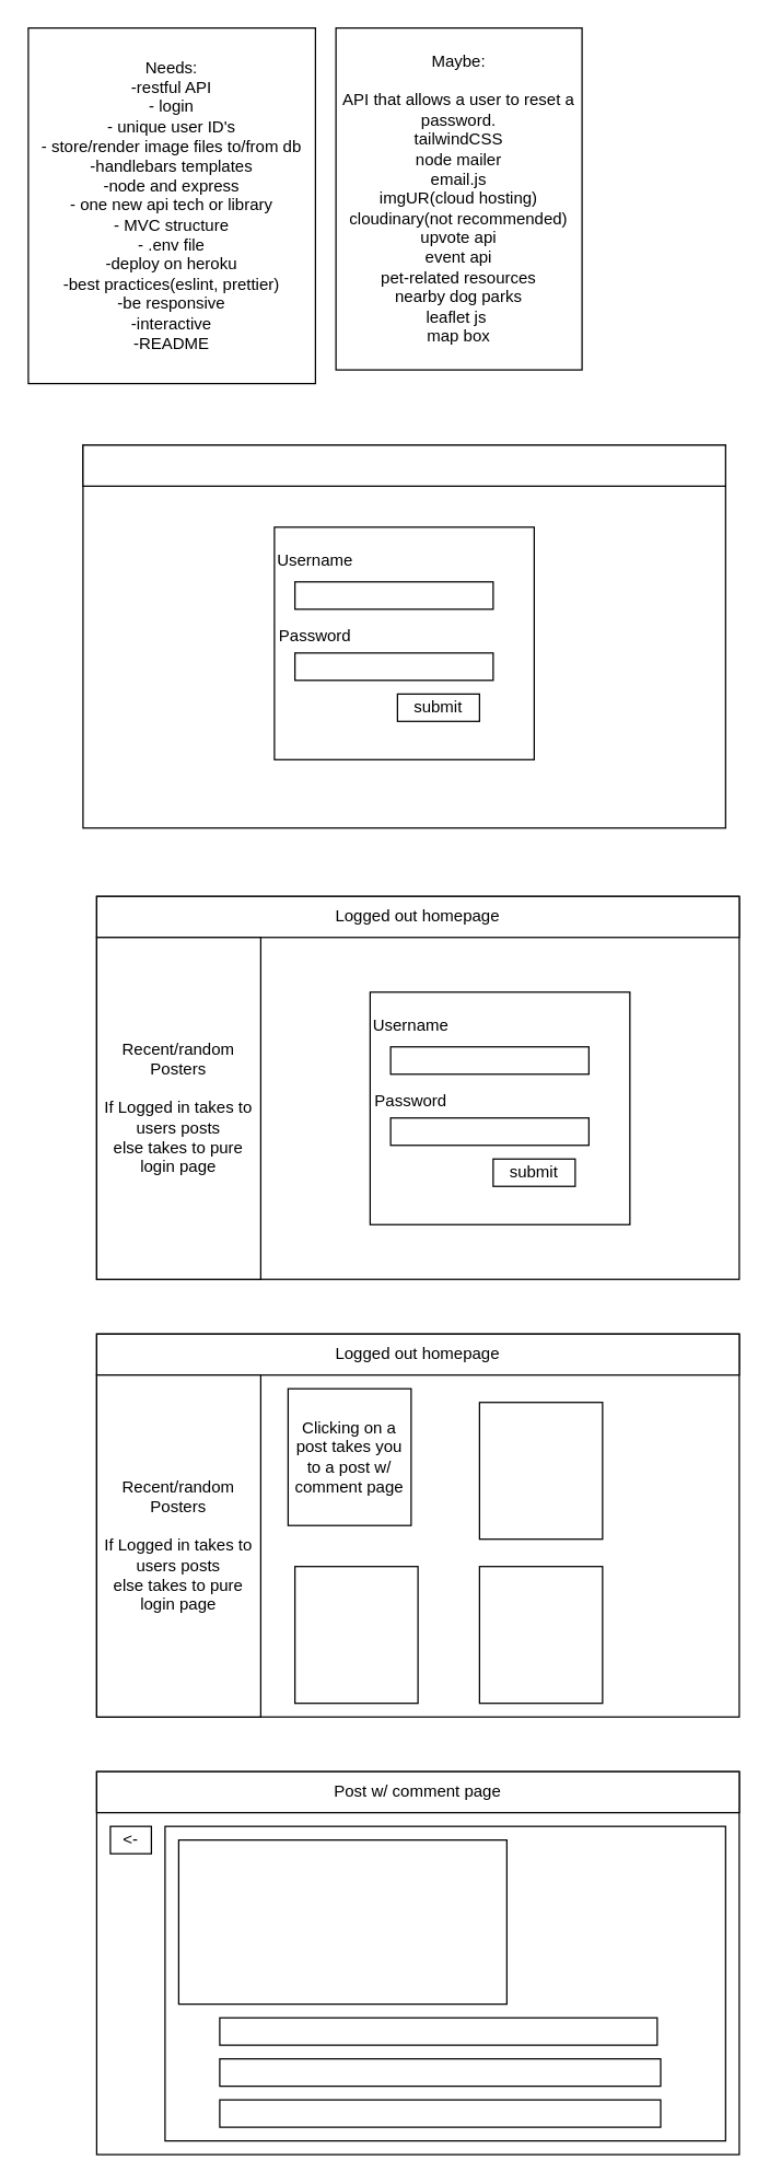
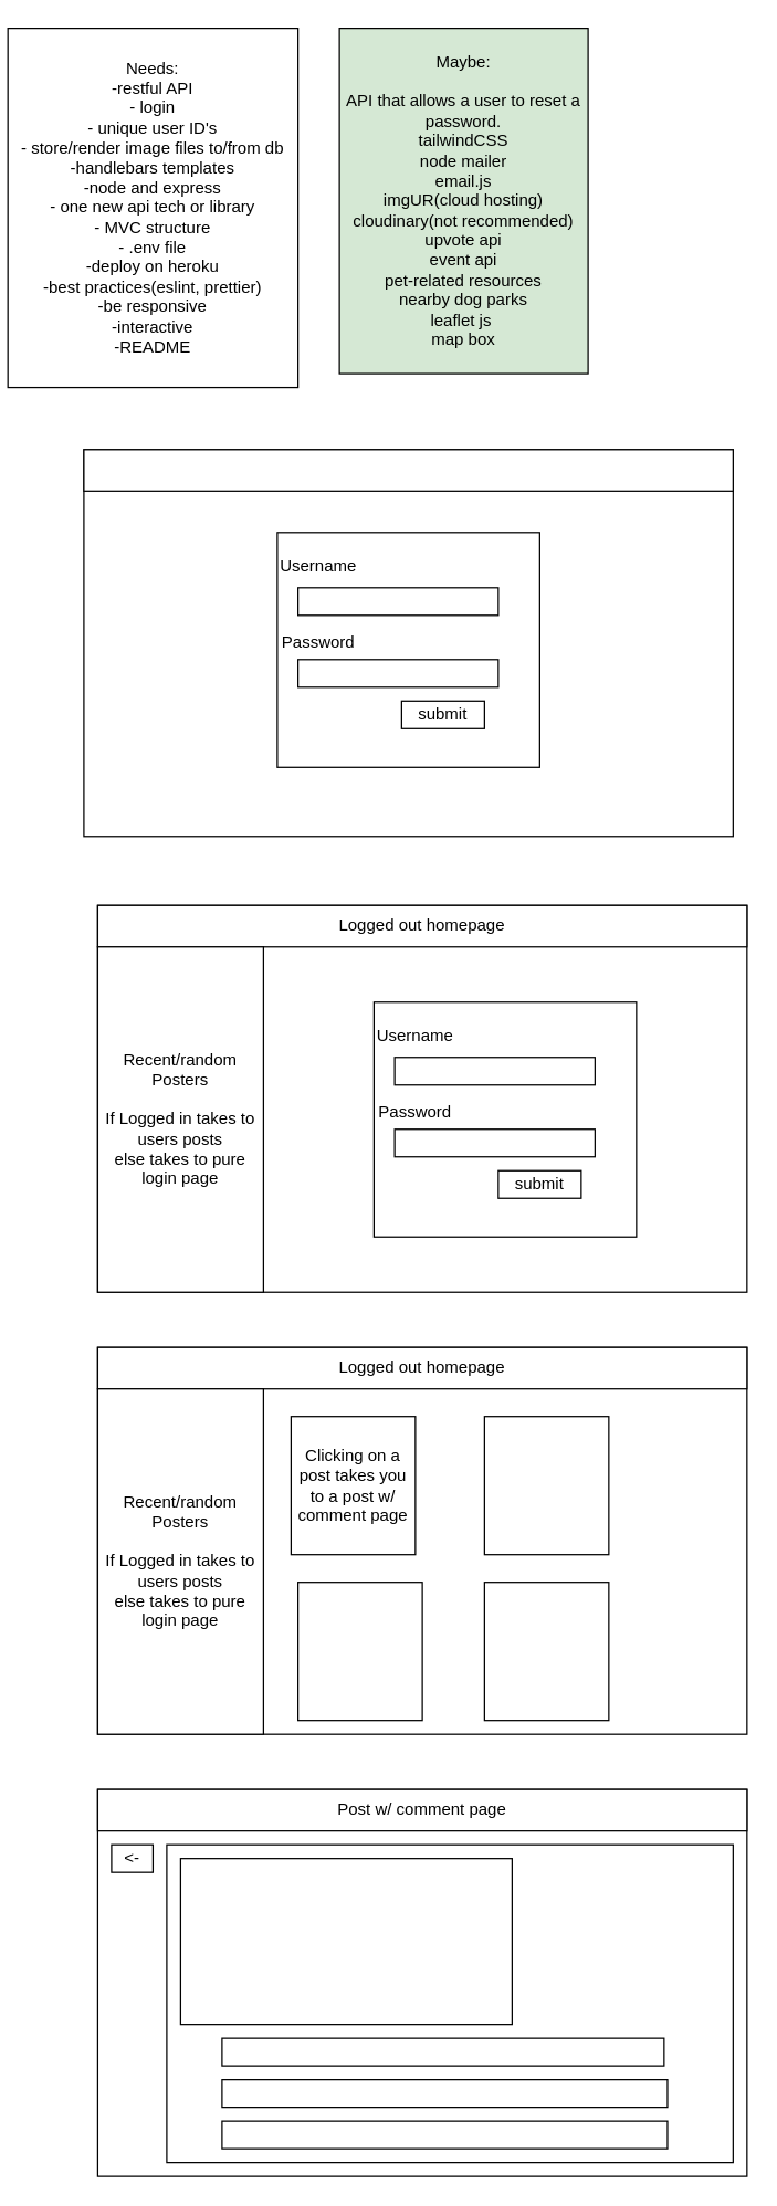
  <mxCell id="0" />
  <mxCell id="1" parent="0" />
  <mxCell id="2" value="" style="rounded=0;whiteSpace=wrap;html=1;" vertex="1" parent="1"><mxGeometry x="70" y="1295" width="470" height="280" as="geometry" /></mxCell>
- <mxCell id="3" value="Needs:&lt;br&gt;-restful API&lt;br&gt;- login&lt;br&gt;- unique user ID's&lt;br&gt;- store/render image files to/from db&lt;br&gt;-handlebars templates&lt;br&gt;-node and express&lt;br&gt;- one new api tech or library&lt;br&gt;- MVC structure&lt;br&gt;- .env file&lt;br&gt;-deploy on heroku&lt;br&gt;-best practices(eslint, prettier)&lt;br&gt;-be responsive&lt;br&gt;-interactive&lt;br&gt;-README" style="rounded=0;whiteSpace=wrap;html=1;" parent="1" vertex="1"><mxGeometry x="20" y="20" width="210" height="260" as="geometry" /></mxCell>
- <mxCell id="4" value="Maybe:&lt;br&gt;&lt;br&gt;API that allows a user to reset a password.&lt;br&gt;tailwindCSS&lt;br&gt;node mailer&lt;br&gt;email.js&lt;br&gt;imgUR(cloud hosting)&lt;br&gt;cloudinary(not recommended)&lt;br&gt;upvote api&lt;br&gt;event api&lt;br&gt;pet-related resources&lt;br&gt;nearby dog parks&lt;br&gt;leaflet js&amp;nbsp;&lt;br&gt;map box" style="rounded=0;whiteSpace=wrap;html=1;" parent="1" vertex="1"><mxGeometry x="245" y="20" width="180" height="250" as="geometry" /></mxCell>
+ <mxCell id="3" value="Needs:&lt;br&gt;-restful API&lt;br&gt;- login&lt;br&gt;- unique user ID's&lt;br&gt;- store/render image files to/from db&lt;br&gt;-handlebars templates&lt;br&gt;-node and express&lt;br&gt;- one new api tech or library&lt;br&gt;- MVC structure&lt;br&gt;- .env file&lt;br&gt;-deploy on heroku&lt;br&gt;-best practices(eslint, prettier)&lt;br&gt;-be responsive&lt;br&gt;-interactive&lt;br&gt;-README" style="rounded=0;whiteSpace=wrap;html=1;" parent="1" vertex="1"><mxGeometry x="5" y="20" width="210" height="260" as="geometry" /></mxCell>
+ <mxCell id="4" value="Maybe:&lt;br&gt;&lt;br&gt;API that allows a user to reset a password.&lt;br&gt;tailwindCSS&lt;br&gt;node mailer&lt;br&gt;email.js&lt;br&gt;imgUR(cloud hosting)&lt;br&gt;cloudinary(not recommended)&lt;br&gt;upvote api&lt;br&gt;event api&lt;br&gt;pet-related resources&lt;br&gt;nearby dog parks&lt;br&gt;leaflet js&amp;nbsp;&lt;br&gt;map box" style="rounded=0;whiteSpace=wrap;html=1;fillColor=#d5e8d4;" parent="1" vertex="1"><mxGeometry x="245" y="20" width="180" height="250" as="geometry" /></mxCell>
  <mxCell id="5" value="" style="rounded=0;whiteSpace=wrap;html=1;" parent="1" vertex="1"><mxGeometry x="60" y="325" width="470" height="280" as="geometry" /></mxCell>
  <mxCell id="6" value="" style="rounded=0;whiteSpace=wrap;html=1;" parent="1" vertex="1"><mxGeometry x="60" y="325" width="470" height="30" as="geometry" /></mxCell>
  <mxCell id="7" value="" style="rounded=0;whiteSpace=wrap;html=1;" parent="1" vertex="1"><mxGeometry x="200" y="385" width="190" height="170" as="geometry" /></mxCell>
  <mxCell id="8" value="" style="rounded=0;whiteSpace=wrap;html=1;" parent="1" vertex="1"><mxGeometry x="215" y="425" width="145" height="20" as="geometry" /></mxCell>
  <mxCell id="9" value="" style="rounded=0;whiteSpace=wrap;html=1;" parent="1" vertex="1"><mxGeometry x="215" y="477" width="145" height="20" as="geometry" /></mxCell>
  <mxCell id="10" value="submit" style="rounded=0;whiteSpace=wrap;html=1;" parent="1" vertex="1"><mxGeometry x="290" y="507" width="60" height="20" as="geometry" /></mxCell>
  <mxCell id="11" value="Username" style="text;html=1;strokeColor=none;fillColor=none;align=center;verticalAlign=middle;whiteSpace=wrap;rounded=0;" parent="1" vertex="1"><mxGeometry x="200" y="395" width="60" height="30" as="geometry" /></mxCell>
  <mxCell id="12" value="Password" style="text;html=1;strokeColor=none;fillColor=none;align=center;verticalAlign=middle;whiteSpace=wrap;rounded=0;" parent="1" vertex="1"><mxGeometry x="200" y="450" width="60" height="30" as="geometry" /></mxCell>
  <mxCell id="13" value="" style="rounded=0;whiteSpace=wrap;html=1;" vertex="1" parent="1"><mxGeometry x="70" y="655" width="470" height="280" as="geometry" /></mxCell>
  <mxCell id="14" value="Logged out homepage" style="rounded=0;whiteSpace=wrap;html=1;" vertex="1" parent="1"><mxGeometry x="70" y="655" width="470" height="30" as="geometry" /></mxCell>
  <mxCell id="15" value="Recent/random Posters&lt;br&gt;&lt;br&gt;If Logged in takes to users posts&lt;br&gt;else takes to pure login page" style="rounded=0;whiteSpace=wrap;html=1;" vertex="1" parent="1"><mxGeometry x="70" y="685" width="120" height="250" as="geometry" /></mxCell>
  <mxCell id="16" value="" style="rounded=0;whiteSpace=wrap;html=1;" vertex="1" parent="1"><mxGeometry x="270" y="725" width="190" height="170" as="geometry" /></mxCell>
  <mxCell id="17" value="" style="rounded=0;whiteSpace=wrap;html=1;" vertex="1" parent="1"><mxGeometry x="285" y="765" width="145" height="20" as="geometry" /></mxCell>
  <mxCell id="18" value="" style="rounded=0;whiteSpace=wrap;html=1;" vertex="1" parent="1"><mxGeometry x="285" y="817" width="145" height="20" as="geometry" /></mxCell>
  <mxCell id="19" value="submit" style="rounded=0;whiteSpace=wrap;html=1;" vertex="1" parent="1"><mxGeometry x="360" y="847" width="60" height="20" as="geometry" /></mxCell>
  <mxCell id="20" value="Username" style="text;html=1;strokeColor=none;fillColor=none;align=center;verticalAlign=middle;whiteSpace=wrap;rounded=0;" vertex="1" parent="1"><mxGeometry x="270" y="735" width="60" height="30" as="geometry" /></mxCell>
  <mxCell id="21" value="Password" style="text;html=1;strokeColor=none;fillColor=none;align=center;verticalAlign=middle;whiteSpace=wrap;rounded=0;" vertex="1" parent="1"><mxGeometry x="270" y="790" width="60" height="30" as="geometry" /></mxCell>
  <mxCell id="22" value="" style="rounded=0;whiteSpace=wrap;html=1;" vertex="1" parent="1"><mxGeometry x="70" y="975" width="470" height="280" as="geometry" /></mxCell>
  <mxCell id="23" value="Logged out homepage" style="rounded=0;whiteSpace=wrap;html=1;" vertex="1" parent="1"><mxGeometry x="70" y="975" width="470" height="30" as="geometry" /></mxCell>
  <mxCell id="24" value="Recent/random Posters&lt;br&gt;&lt;br&gt;If Logged in takes to users posts&lt;br&gt;else takes to pure login page" style="rounded=0;whiteSpace=wrap;html=1;" vertex="1" parent="1"><mxGeometry x="70" y="1005" width="120" height="250" as="geometry" /></mxCell>
- <mxCell id="25" value="Clicking on a post takes you to a post w/ comment page" style="rounded=0;whiteSpace=wrap;html=1;" vertex="1" parent="1"><mxGeometry x="210" y="1015" width="90" height="100" as="geometry" /></mxCell>
+ <mxCell id="25" value="Clicking on a post takes you to a post w/ comment page" style="rounded=0;whiteSpace=wrap;html=1;" vertex="1" parent="1"><mxGeometry x="210" y="1025" width="90" height="100" as="geometry" /></mxCell>
  <mxCell id="26" value="" style="rounded=0;whiteSpace=wrap;html=1;" vertex="1" parent="1"><mxGeometry x="350" y="1025" width="90" height="100" as="geometry" /></mxCell>
  <mxCell id="27" value="" style="rounded=0;whiteSpace=wrap;html=1;" vertex="1" parent="1"><mxGeometry x="215" y="1145" width="90" height="100" as="geometry" /></mxCell>
  <mxCell id="28" value="" style="rounded=0;whiteSpace=wrap;html=1;" vertex="1" parent="1"><mxGeometry x="350" y="1145" width="90" height="100" as="geometry" /></mxCell>
  <mxCell id="29" value="Post w/ comment page" style="rounded=0;whiteSpace=wrap;html=1;" vertex="1" parent="1"><mxGeometry x="70" y="1295" width="470" height="30" as="geometry" /></mxCell>
  <mxCell id="30" value="" style="rounded=0;whiteSpace=wrap;html=1;" vertex="1" parent="1"><mxGeometry x="120" y="1335" width="410" height="230" as="geometry" /></mxCell>
  <mxCell id="31" value="" style="rounded=0;whiteSpace=wrap;html=1;" vertex="1" parent="1"><mxGeometry x="130" y="1345" width="240" height="120" as="geometry" /></mxCell>
  <mxCell id="32" value="" style="rounded=0;whiteSpace=wrap;html=1;" vertex="1" parent="1"><mxGeometry x="160" y="1475" width="320" height="20" as="geometry" /></mxCell>
  <mxCell id="33" value="" style="rounded=0;whiteSpace=wrap;html=1;" vertex="1" parent="1"><mxGeometry x="160" y="1505" width="322.5" height="20" as="geometry" /></mxCell>
  <mxCell id="34" value="" style="rounded=0;whiteSpace=wrap;html=1;" vertex="1" parent="1"><mxGeometry x="160" y="1535" width="322.5" height="20" as="geometry" /></mxCell>
  <mxCell id="35" value="&amp;lt;-" style="rounded=0;whiteSpace=wrap;html=1;" vertex="1" parent="1"><mxGeometry x="80" y="1335" width="30" height="20" as="geometry" /></mxCell>
